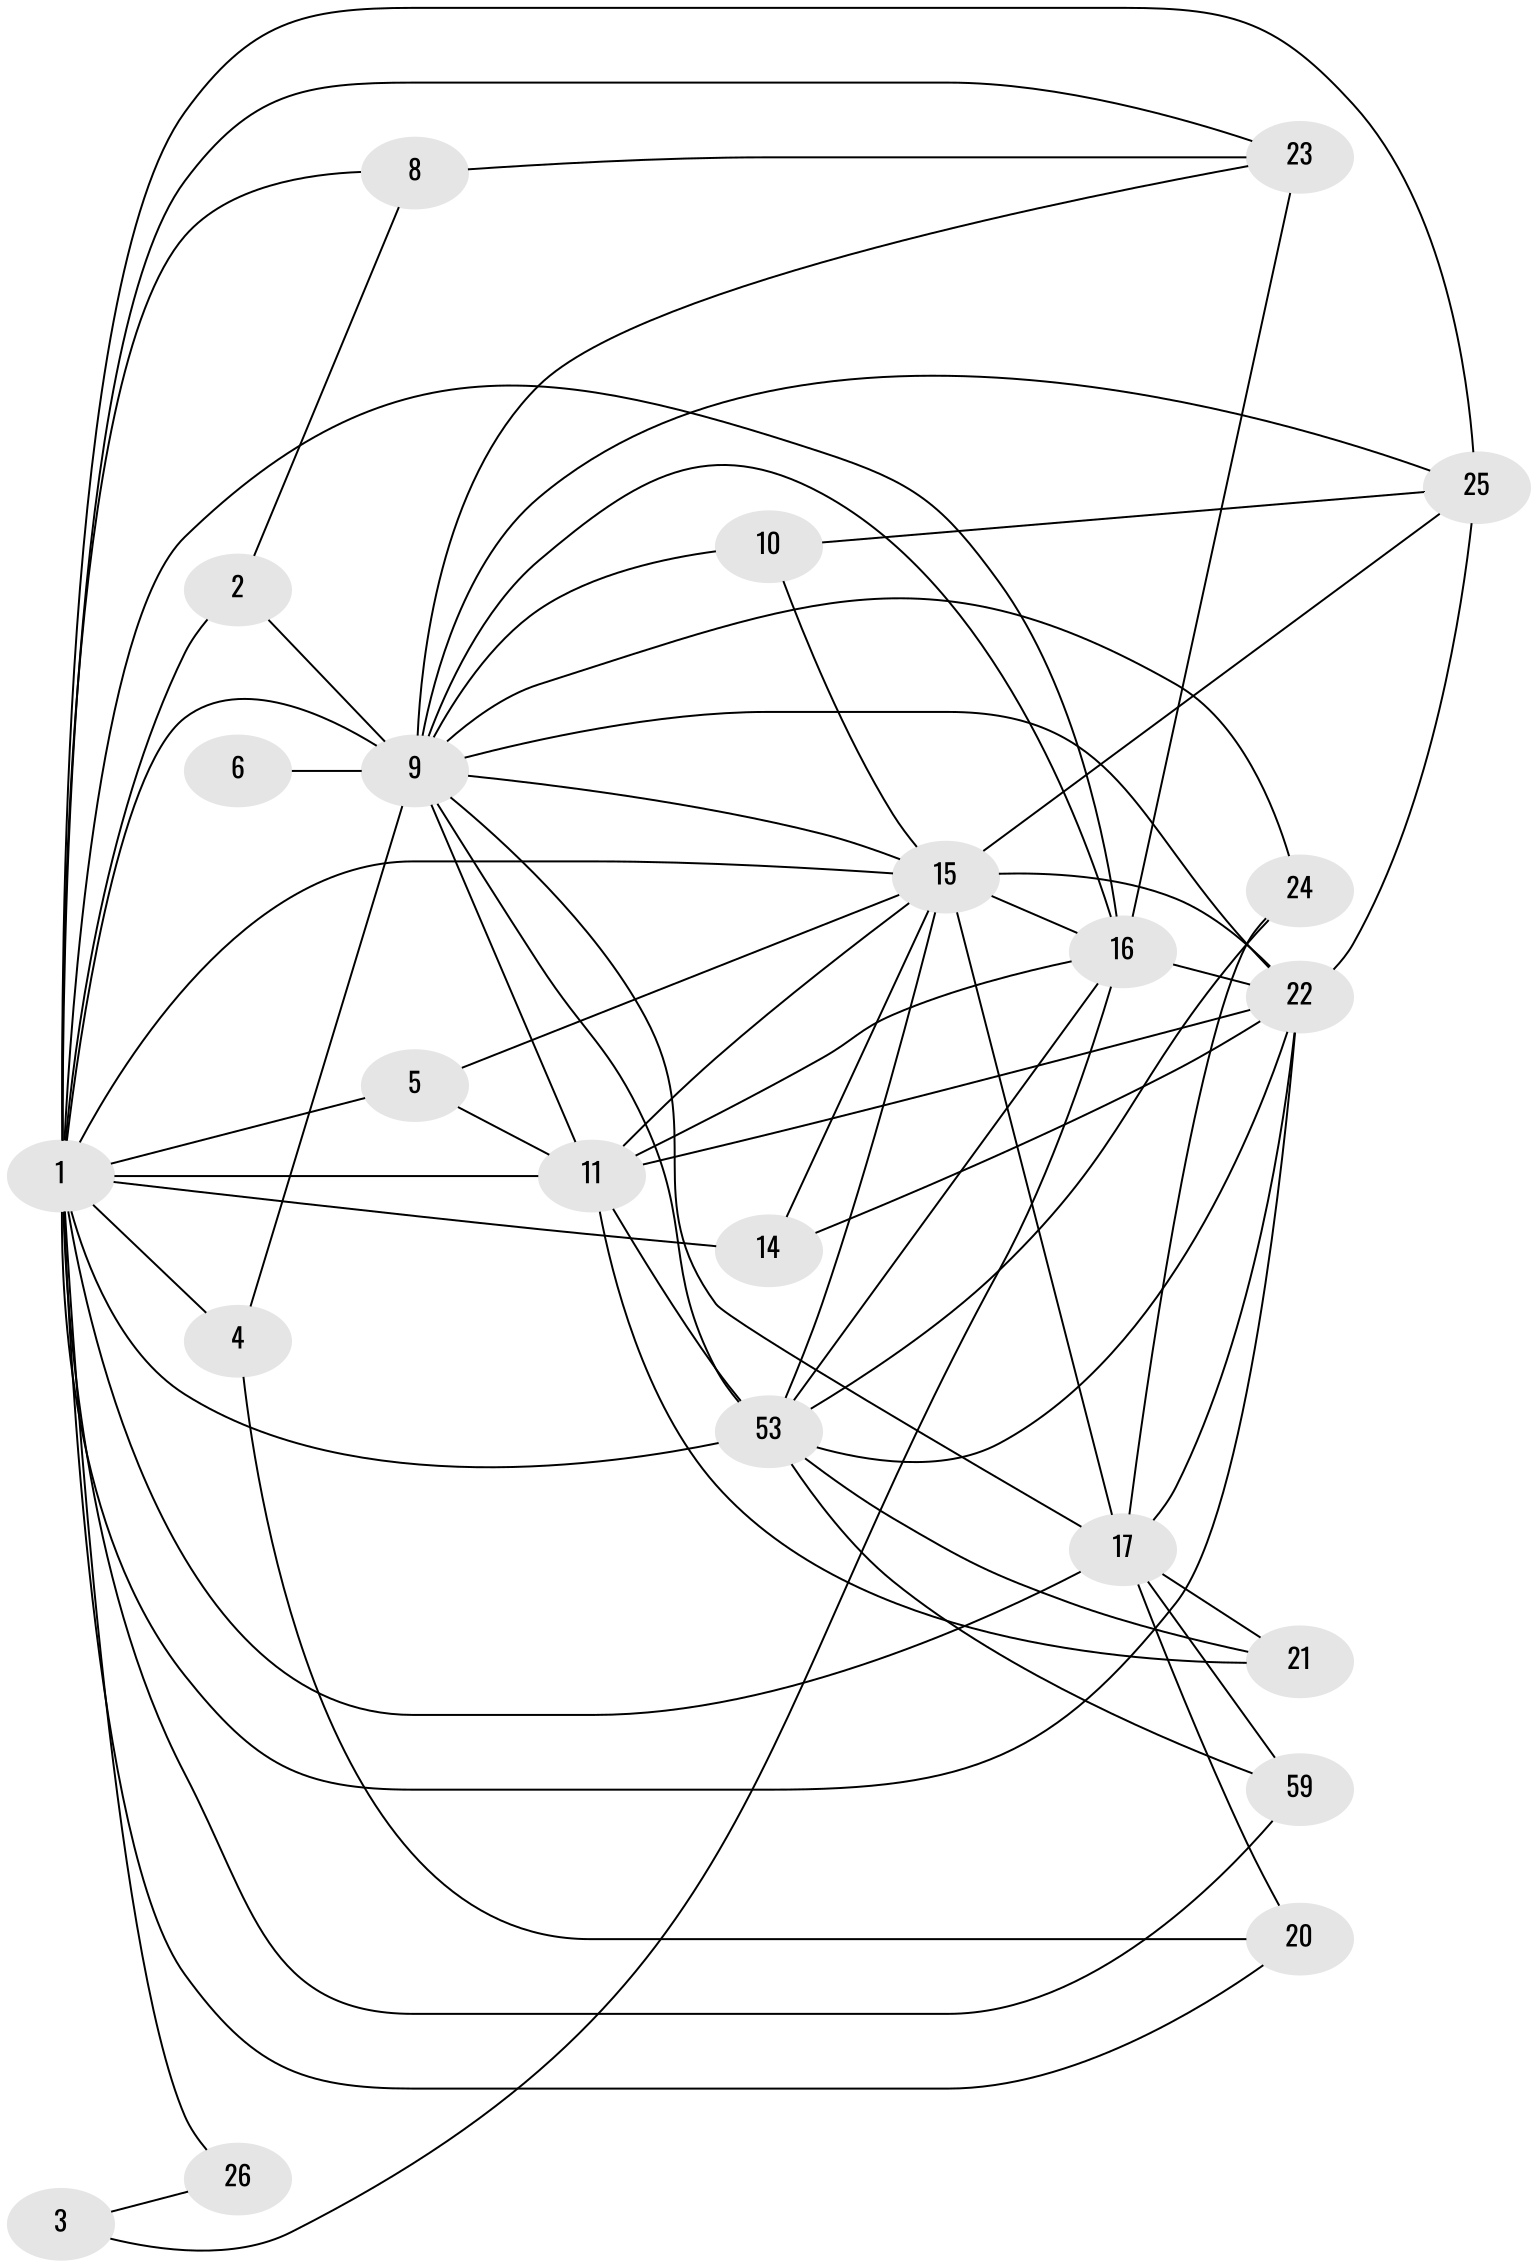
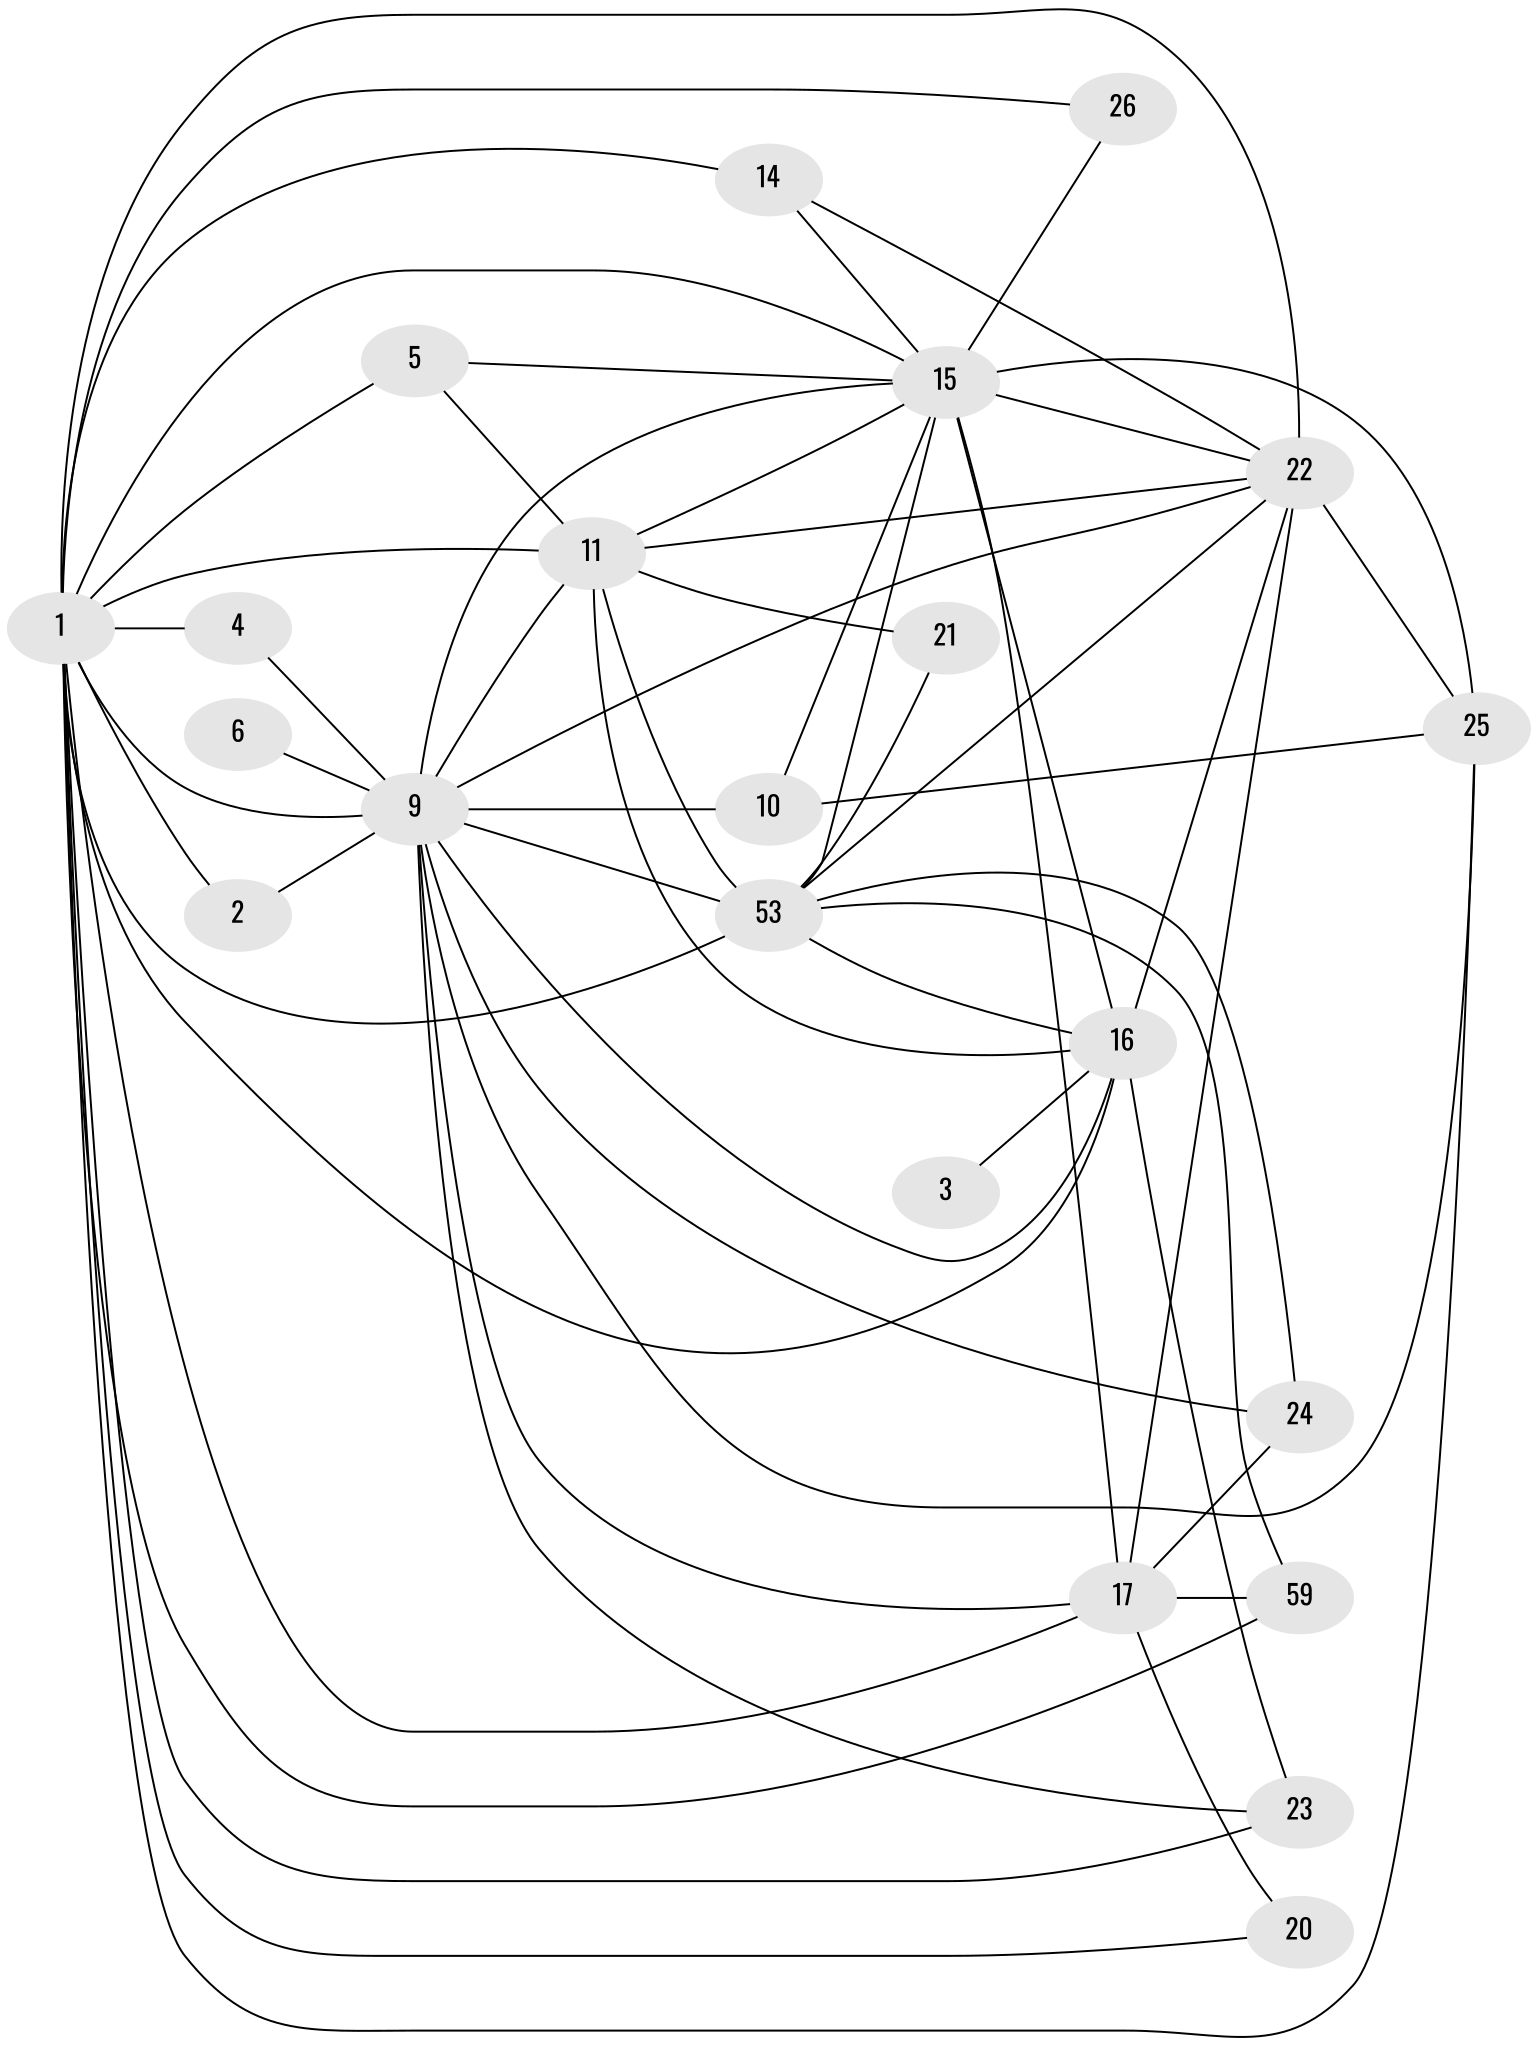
  graph {
    fontname=Oswald
    rankdir=LR
    node [color=gray90 fontname=Oswald style=filled]
    edge [fontname=Oswald weight=1.0]
    1
    2
    4
    5
-   8
    9
    11
    n8 [label=53]
    14
    15
    16
    17
    n13 [label=59]
    20
    22
    23
    25
    26
    10
    24
    21
    3
    6
    1 -- 2
    1 -- 4 [weight=2.0]
    1 -- 5
-   1 -- 8
    1 -- 9 [weight=2.0]
    1 -- 11 [weight=2.0]
    1 -- n8 [weight=2.0]
    1 -- 14
    1 -- 15 [weight=4.0]
    1 -- 16 [weight=2.0]
    1 -- 17
    1 -- n13
    1 -- 20
    1 -- 22 [weight=4.0]
    1 -- 23 [weight=2.0]
    1 -- 25
    1 -- 26
-   2 -- 8
    2 -- 9
    4 -- 9
-   4 -- 20
    5 -- 11
    5 -- 15 [weight=3.0]
-   8 -- 23
    9 -- 11 [weight=3.0]
    9 -- n8 [weight=3.0]
    9 -- 15 [weight=3.0]
    9 -- 16
    9 -- 17
    9 -- 22 [weight=3.0]
    9 -- 23
    9 -- 25
    9 -- 10
    9 -- 24
    11 -- n8
    11 -- 15 [weight=2.0]
    11 -- 16
    11 -- 22 [weight=2.0]
    11 -- 21 [weight=2.0]
    n8 -- 15 [weight=2.0]
    n8 -- 16
    n8 -- n13
    n8 -- 22 [weight=2.0]
    n8 -- 24
    n8 -- 21
    14 -- 15
    14 -- 22 [weight=2.0]
    15 -- 16 [weight=2.0]
    15 -- 17
    15 -- 22 [weight=4.0]
    15 -- 25
-   3 -- 26
+   15 -- 26
    16 -- 22 [weight=4.0]
    16 -- 23
    17 -- n13
    17 -- 20
    17 -- 22
    17 -- 24
-   17 -- 21
    22 -- 25
    10 -- 15
    10 -- 25
    3 -- 16
    6 -- 9
  }
